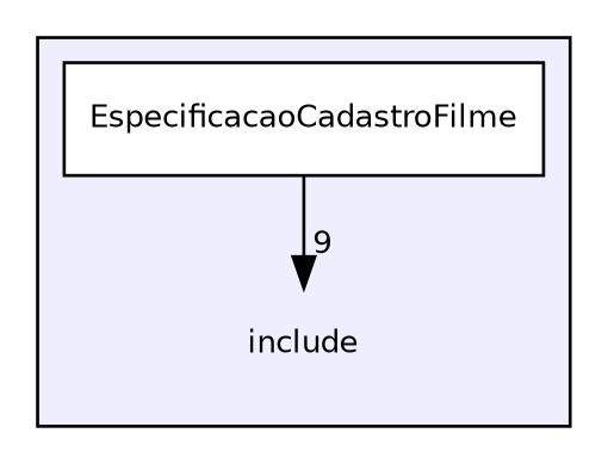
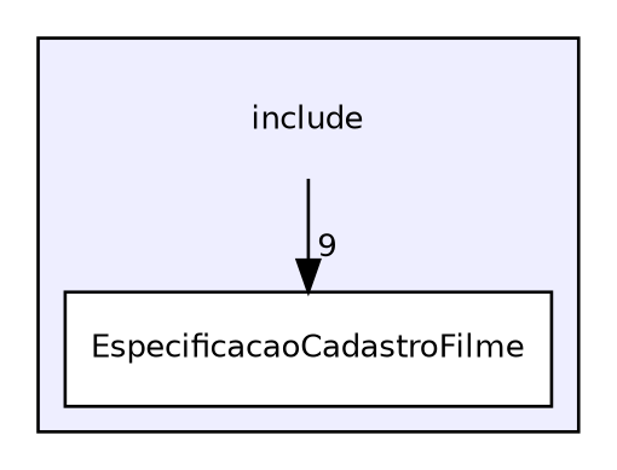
  digraph {
    compound=true
    node [fontname=Helvetica fontsize=10]
    n1 [label=include shape=plaintext]
    n2 [fillcolor=white label=EspecificacaoCadastroFilme shape=box style=filled]
    subgraph cluster_1 {
      bgcolor="#eeeeff"
      pencolor=black
      n1
      n2
    }
-   n2 -> n1 [headlabel=9 labeldistance=1.5 labelfontname=Helvetica labelfontsize=10]
+   n1 -> n2 [headlabel=9 labeldistance=1.5 labelfontname=Helvetica labelfontsize=10]
  }
